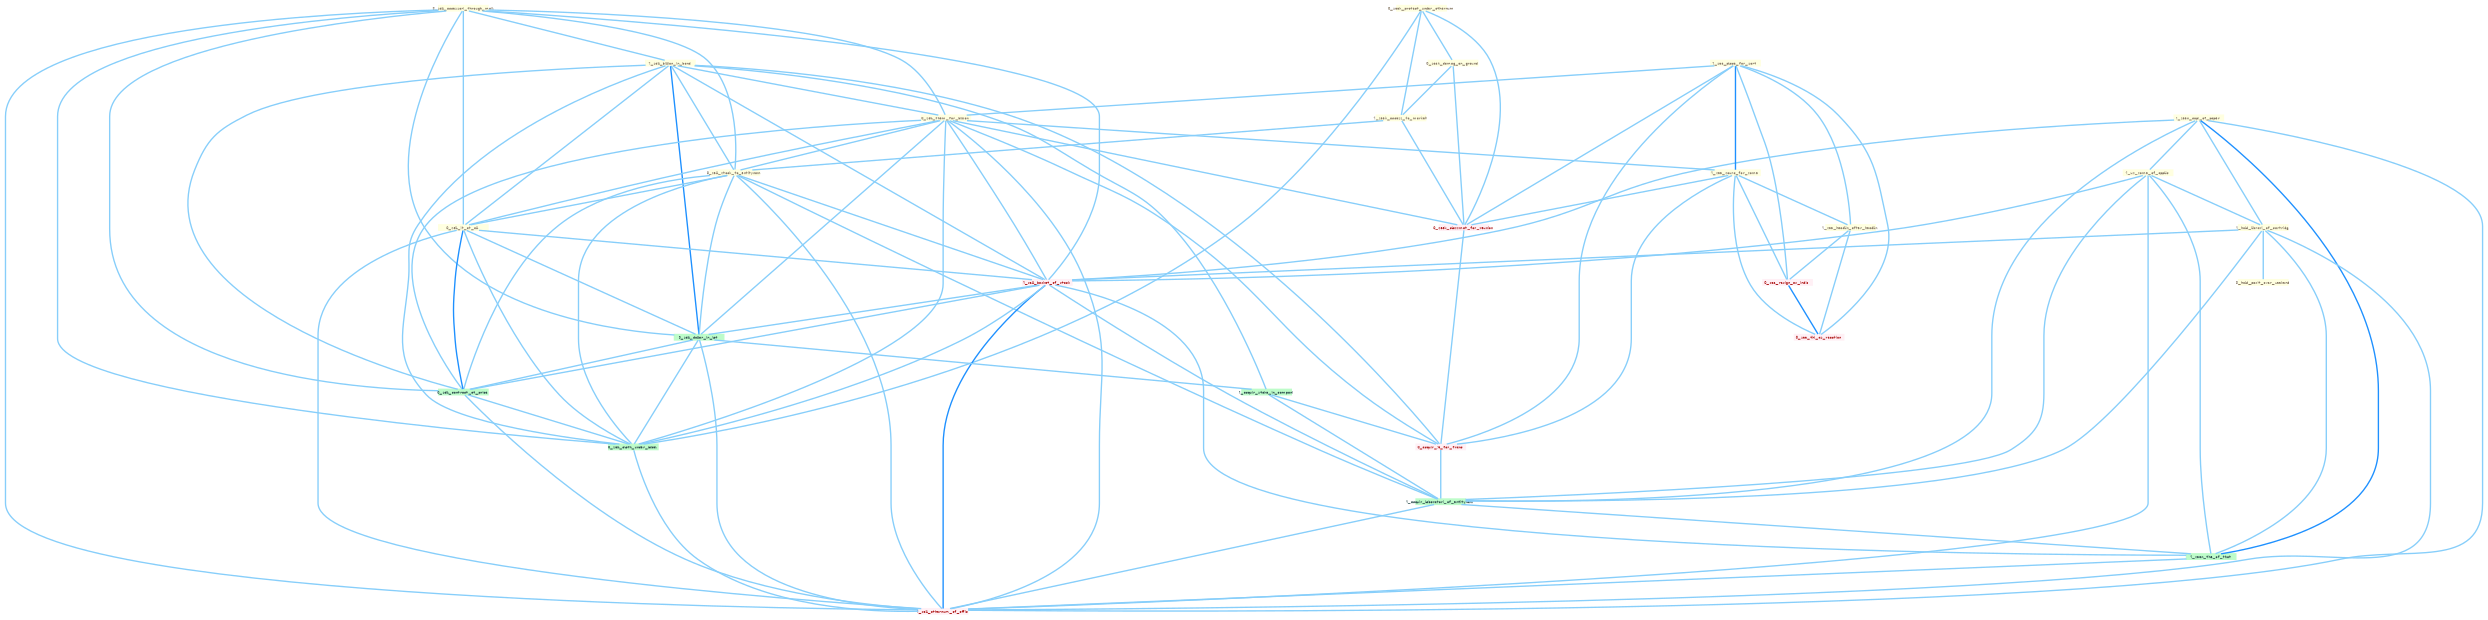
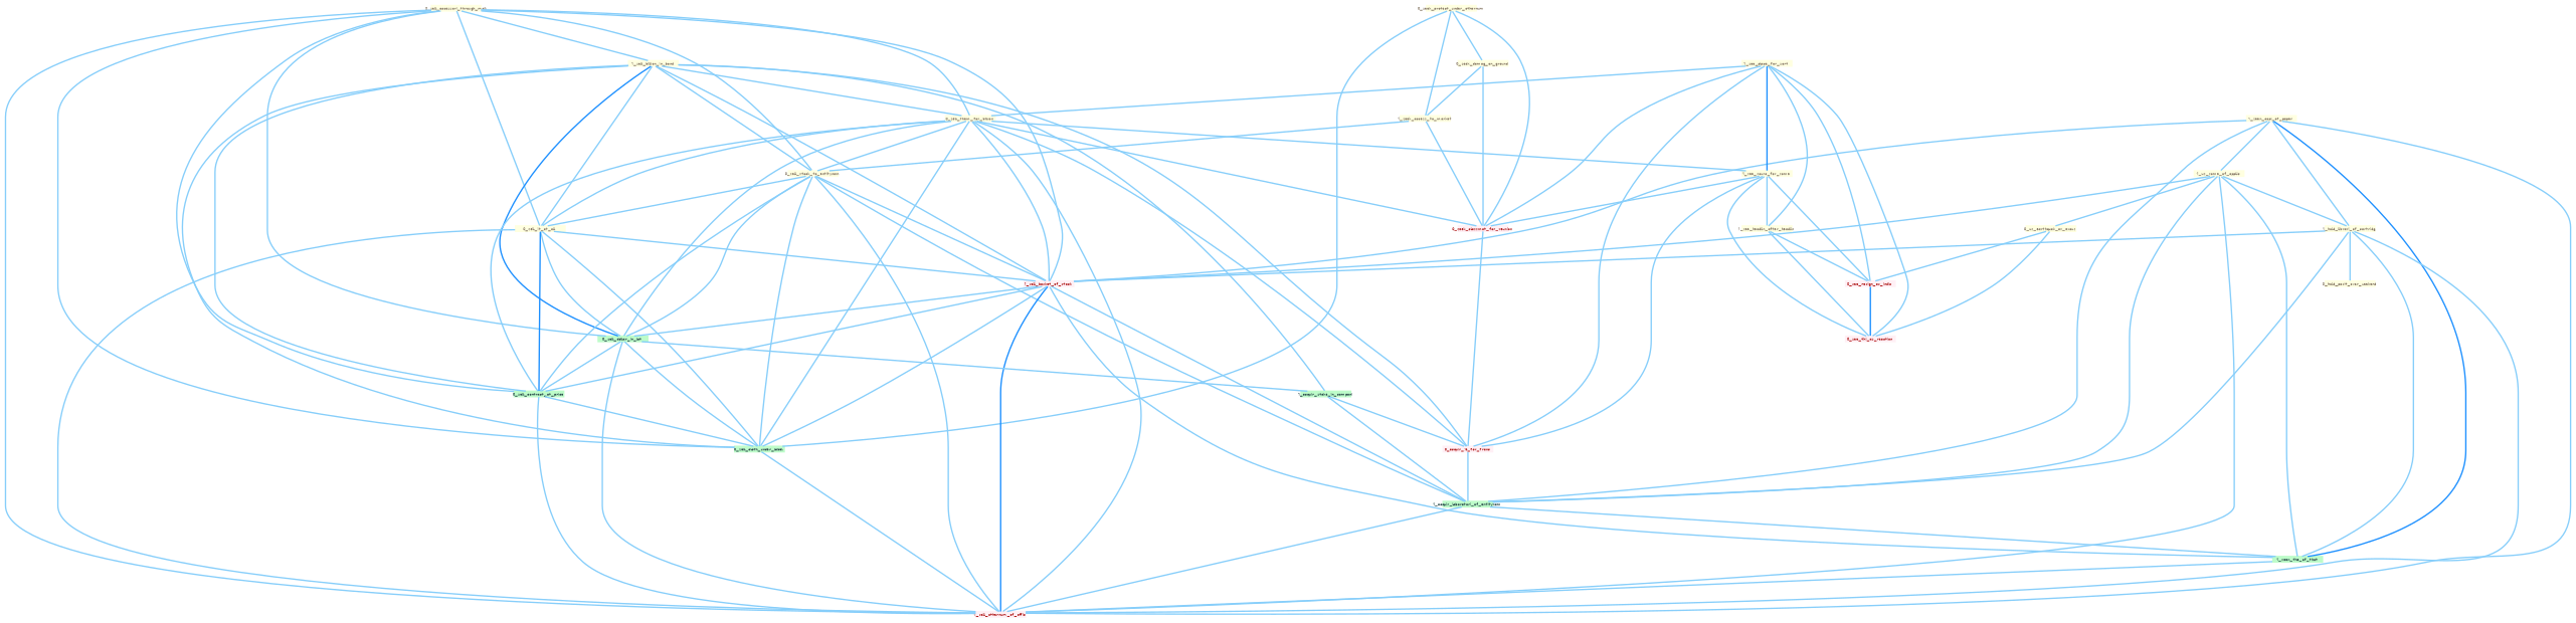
  graph {
    fontname="Patrick Hand"
    node [color="#ffffe0" fixedsize=true fontcolor="#8b7d6b" fontname="Patrick Hand" fontsize=4 shape=polygon style=filled]
    edge [color="#87cefa" fontname="Patrick Hand" w=1]
    n1 [height=.06 label="8_sell_accessori_through_mail" width=.5]
    "1_seen_copi_of_paper " [height=.06 width=.5]
    "1_us_some_of_applic " [height=.06 width=.5]
    "1_see_place_for_sort " [height=.06 width=.5]
    "1_hold_librari_of_cartridg " [height=.06 width=.5]
    "0_seek_protect_under_othernum " [height=.06 width=.5]
    "1_sell_billion_in_bond " [height=.06 width=.5]
    "0_seek_damag_on_ground " [height=.06 width=.5]
    "0_sell_them_for_billion " [height=.06 width=.5]
    "1_seek_access_to_market " [height=.06 width=.5]
+   "0_us_earthquak_as_excus " [height=.06 width=.5]
    "0_sell_stock_to_entitynam " [height=.06 width=.5]
    "0_sell_it_at_all " [height=.06 width=.5]
    "1_see_sourc_for_some " [height=.06 width=.5]
    "1_see_headlin_after_headlin " [height=.06 width=.5]
    "0_hold_posit_over_weekend " [height=.06 width=.5]
    "0_seek_classmat_for_reunion " [color="#fff0f5" fontcolor="#b22222" height=.06 width=.5]
    "1_sell_basket_of_stock " [color="#fff0f5" fontcolor="#b22222" height=.06 width=.5]
    "0_see_resign_as_indic " [color="#fff0f5" fontcolor="#b22222" height=.06 width=.5]
    "0_acquir_%_for_franc " [color="#fff0f5" fontcolor="#b22222" height=.06 width=.5]
    "1_sell_othernum_of_offic " [color="#fff0f5" fontcolor="#b22222" height=.06 width=.5]
    "0_see_thi_as_reaction " [color="#fff0f5" fontcolor="#b22222" height=.06 width=.5]
    "0_sell_dollar_in_lot " [color="#BDFCC9" fontcolor="#2f4f4f" height=.06 width=.5]
    "0_sell_contract_at_price " [color="#BDFCC9" fontcolor="#2f4f4f" height=.06 width=.5]
    "0_sell_cloth_under_label " [color="#BDFCC9" fontcolor="#2f4f4f" height=.06 width=.5]
    "1_acquir_laboratori_of_entitynam " [color="#BDFCC9" fontcolor="#2f4f4f" height=.06 width=.5]
    "1_seen_the_of_that " [color="#BDFCC9" fontcolor="#2f4f4f" height=.06 width=.5]
    "1_acquir_stake_in_compani " [color="#BDFCC9" fontcolor="#2f4f4f" height=.06 width=.5]
    subgraph sub_1 {
      n1
      "1_seen_copi_of_paper "
      "1_us_some_of_applic "
      "1_see_place_for_sort "
      "1_hold_librari_of_cartridg "
      "0_seek_protect_under_othernum "
      "1_sell_billion_in_bond "
      "0_seek_damag_on_ground "
      "0_sell_them_for_billion "
      "1_seek_access_to_market "
+     "0_us_earthquak_as_excus "
      "0_sell_stock_to_entitynam "
      "0_sell_it_at_all "
      "1_see_sourc_for_some "
      "1_see_headlin_after_headlin "
      "0_hold_posit_over_weekend "
    }
    subgraph sub_2 {
      "0_seek_classmat_for_reunion "
      "1_sell_basket_of_stock "
      "0_see_resign_as_indic "
      "0_acquir_%_for_franc "
      "1_sell_othernum_of_offic "
      "0_see_thi_as_reaction "
    }
    n1 -- "1_sell_billion_in_bond "
    n1 -- "0_sell_them_for_billion "
    n1 -- "0_sell_stock_to_entitynam "
    n1 -- "0_sell_it_at_all "
    n1 -- "1_sell_basket_of_stock "
    n1 -- "1_sell_othernum_of_offic "
    n1 -- "0_sell_dollar_in_lot "
    n1 -- "0_sell_contract_at_price "
    n1 -- "0_sell_cloth_under_label "
    "1_seen_copi_of_paper " -- "1_us_some_of_applic "
    "1_seen_copi_of_paper " -- "1_hold_librari_of_cartridg "
    "1_seen_copi_of_paper " -- "1_sell_basket_of_stock "
    "1_seen_copi_of_paper " -- "1_sell_othernum_of_offic "
    "1_seen_copi_of_paper " -- "1_acquir_laboratori_of_entitynam "
    "1_seen_copi_of_paper " -- "1_seen_the_of_that " [color="#1e90ff" w=2]
    "1_us_some_of_applic " -- "1_hold_librari_of_cartridg "
+   "1_us_some_of_applic " -- "0_us_earthquak_as_excus "
    "1_us_some_of_applic " -- "1_sell_basket_of_stock "
    "1_us_some_of_applic " -- "1_sell_othernum_of_offic "
    "1_us_some_of_applic " -- "1_acquir_laboratori_of_entitynam "
    "1_us_some_of_applic " -- "1_seen_the_of_that "
    "1_see_place_for_sort " -- "0_sell_them_for_billion "
    "1_see_place_for_sort " -- "1_see_sourc_for_some " [color="#1e90ff" w=2]
    "1_see_place_for_sort " -- "1_see_headlin_after_headlin "
    "1_see_place_for_sort " -- "0_seek_classmat_for_reunion "
    "1_see_place_for_sort " -- "0_see_resign_as_indic "
    "1_see_place_for_sort " -- "0_acquir_%_for_franc "
    "1_see_place_for_sort " -- "0_see_thi_as_reaction "
    "1_hold_librari_of_cartridg " -- "0_hold_posit_over_weekend "
    "1_hold_librari_of_cartridg " -- "1_sell_basket_of_stock "
    "1_hold_librari_of_cartridg " -- "1_sell_othernum_of_offic "
    "1_hold_librari_of_cartridg " -- "1_acquir_laboratori_of_entitynam "
    "1_hold_librari_of_cartridg " -- "1_seen_the_of_that "
    "0_seek_protect_under_othernum " -- "0_seek_damag_on_ground "
    "0_seek_protect_under_othernum " -- "1_seek_access_to_market "
    "0_seek_protect_under_othernum " -- "0_seek_classmat_for_reunion "
    "0_seek_protect_under_othernum " -- "0_sell_cloth_under_label "
    "1_sell_billion_in_bond " -- "0_sell_them_for_billion "
    "1_sell_billion_in_bond " -- "0_sell_stock_to_entitynam "
    "1_sell_billion_in_bond " -- "0_sell_it_at_all "
    "1_sell_billion_in_bond " -- "1_sell_basket_of_stock "
    "1_sell_billion_in_bond " -- "0_acquir_%_for_franc "
    "1_sell_billion_in_bond " -- "0_sell_dollar_in_lot " [color="#1e90ff" w=2]
    "1_sell_billion_in_bond " -- "0_sell_contract_at_price "
    "1_sell_billion_in_bond " -- "0_sell_cloth_under_label "
    "1_sell_billion_in_bond " -- "1_acquir_stake_in_compani "
    "0_seek_damag_on_ground " -- "1_seek_access_to_market "
    "0_seek_damag_on_ground " -- "0_seek_classmat_for_reunion "
    "0_sell_them_for_billion " -- "0_sell_stock_to_entitynam "
    "0_sell_them_for_billion " -- "0_sell_it_at_all "
    "0_sell_them_for_billion " -- "1_see_sourc_for_some "
    "0_sell_them_for_billion " -- "0_seek_classmat_for_reunion "
    "0_sell_them_for_billion " -- "1_sell_basket_of_stock "
    "0_sell_them_for_billion " -- "0_acquir_%_for_franc "
    "0_sell_them_for_billion " -- "1_sell_othernum_of_offic "
    "0_sell_them_for_billion " -- "0_sell_dollar_in_lot "
    "0_sell_them_for_billion " -- "0_sell_contract_at_price "
    "0_sell_them_for_billion " -- "0_sell_cloth_under_label "
    "1_seek_access_to_market " -- "0_sell_stock_to_entitynam "
    "1_seek_access_to_market " -- "0_seek_classmat_for_reunion "
+   "0_us_earthquak_as_excus " -- "0_see_resign_as_indic "
+   "0_us_earthquak_as_excus " -- "0_see_thi_as_reaction "
    "0_sell_stock_to_entitynam " -- "0_sell_it_at_all "
    "0_sell_stock_to_entitynam " -- "1_sell_basket_of_stock "
    "0_sell_stock_to_entitynam " -- "1_sell_othernum_of_offic "
    "0_sell_stock_to_entitynam " -- "0_sell_dollar_in_lot "
    "0_sell_stock_to_entitynam " -- "0_sell_contract_at_price "
    "0_sell_stock_to_entitynam " -- "0_sell_cloth_under_label "
    "0_sell_stock_to_entitynam " -- "1_acquir_laboratori_of_entitynam "
    "0_sell_it_at_all " -- "1_sell_basket_of_stock "
    "0_sell_it_at_all " -- "1_sell_othernum_of_offic "
    "0_sell_it_at_all " -- "0_sell_dollar_in_lot "
    "0_sell_it_at_all " -- "0_sell_contract_at_price " [color="#1e90ff" w=2]
    "0_sell_it_at_all " -- "0_sell_cloth_under_label "
    "1_see_sourc_for_some " -- "1_see_headlin_after_headlin "
    "1_see_sourc_for_some " -- "0_seek_classmat_for_reunion "
    "1_see_sourc_for_some " -- "0_see_resign_as_indic "
    "1_see_sourc_for_some " -- "0_acquir_%_for_franc "
    "1_see_sourc_for_some " -- "0_see_thi_as_reaction "
    "1_see_headlin_after_headlin " -- "0_see_resign_as_indic "
    "1_see_headlin_after_headlin " -- "0_see_thi_as_reaction "
    "0_seek_classmat_for_reunion " -- "0_acquir_%_for_franc "
    "1_sell_basket_of_stock " -- "1_sell_othernum_of_offic " [color="#1e90ff" w=2]
    "1_sell_basket_of_stock " -- "0_sell_dollar_in_lot "
    "1_sell_basket_of_stock " -- "0_sell_contract_at_price "
    "1_sell_basket_of_stock " -- "0_sell_cloth_under_label "
    "1_sell_basket_of_stock " -- "1_acquir_laboratori_of_entitynam "
    "1_sell_basket_of_stock " -- "1_seen_the_of_that "
    "0_see_resign_as_indic " -- "0_see_thi_as_reaction " [color="#1e90ff" w=2]
    "0_acquir_%_for_franc " -- "1_acquir_laboratori_of_entitynam "
    "0_sell_dollar_in_lot " -- "1_sell_othernum_of_offic "
    "0_sell_dollar_in_lot " -- "0_sell_contract_at_price "
    "0_sell_dollar_in_lot " -- "0_sell_cloth_under_label "
    "0_sell_dollar_in_lot " -- "1_acquir_stake_in_compani "
    "0_sell_contract_at_price " -- "1_sell_othernum_of_offic "
    "0_sell_contract_at_price " -- "0_sell_cloth_under_label "
    "0_sell_cloth_under_label " -- "1_sell_othernum_of_offic "
    "1_acquir_laboratori_of_entitynam " -- "1_sell_othernum_of_offic "
    "1_acquir_laboratori_of_entitynam " -- "1_seen_the_of_that "
    "1_seen_the_of_that " -- "1_sell_othernum_of_offic "
    "1_acquir_stake_in_compani " -- "0_acquir_%_for_franc "
    "1_acquir_stake_in_compani " -- "1_acquir_laboratori_of_entitynam "
  }
